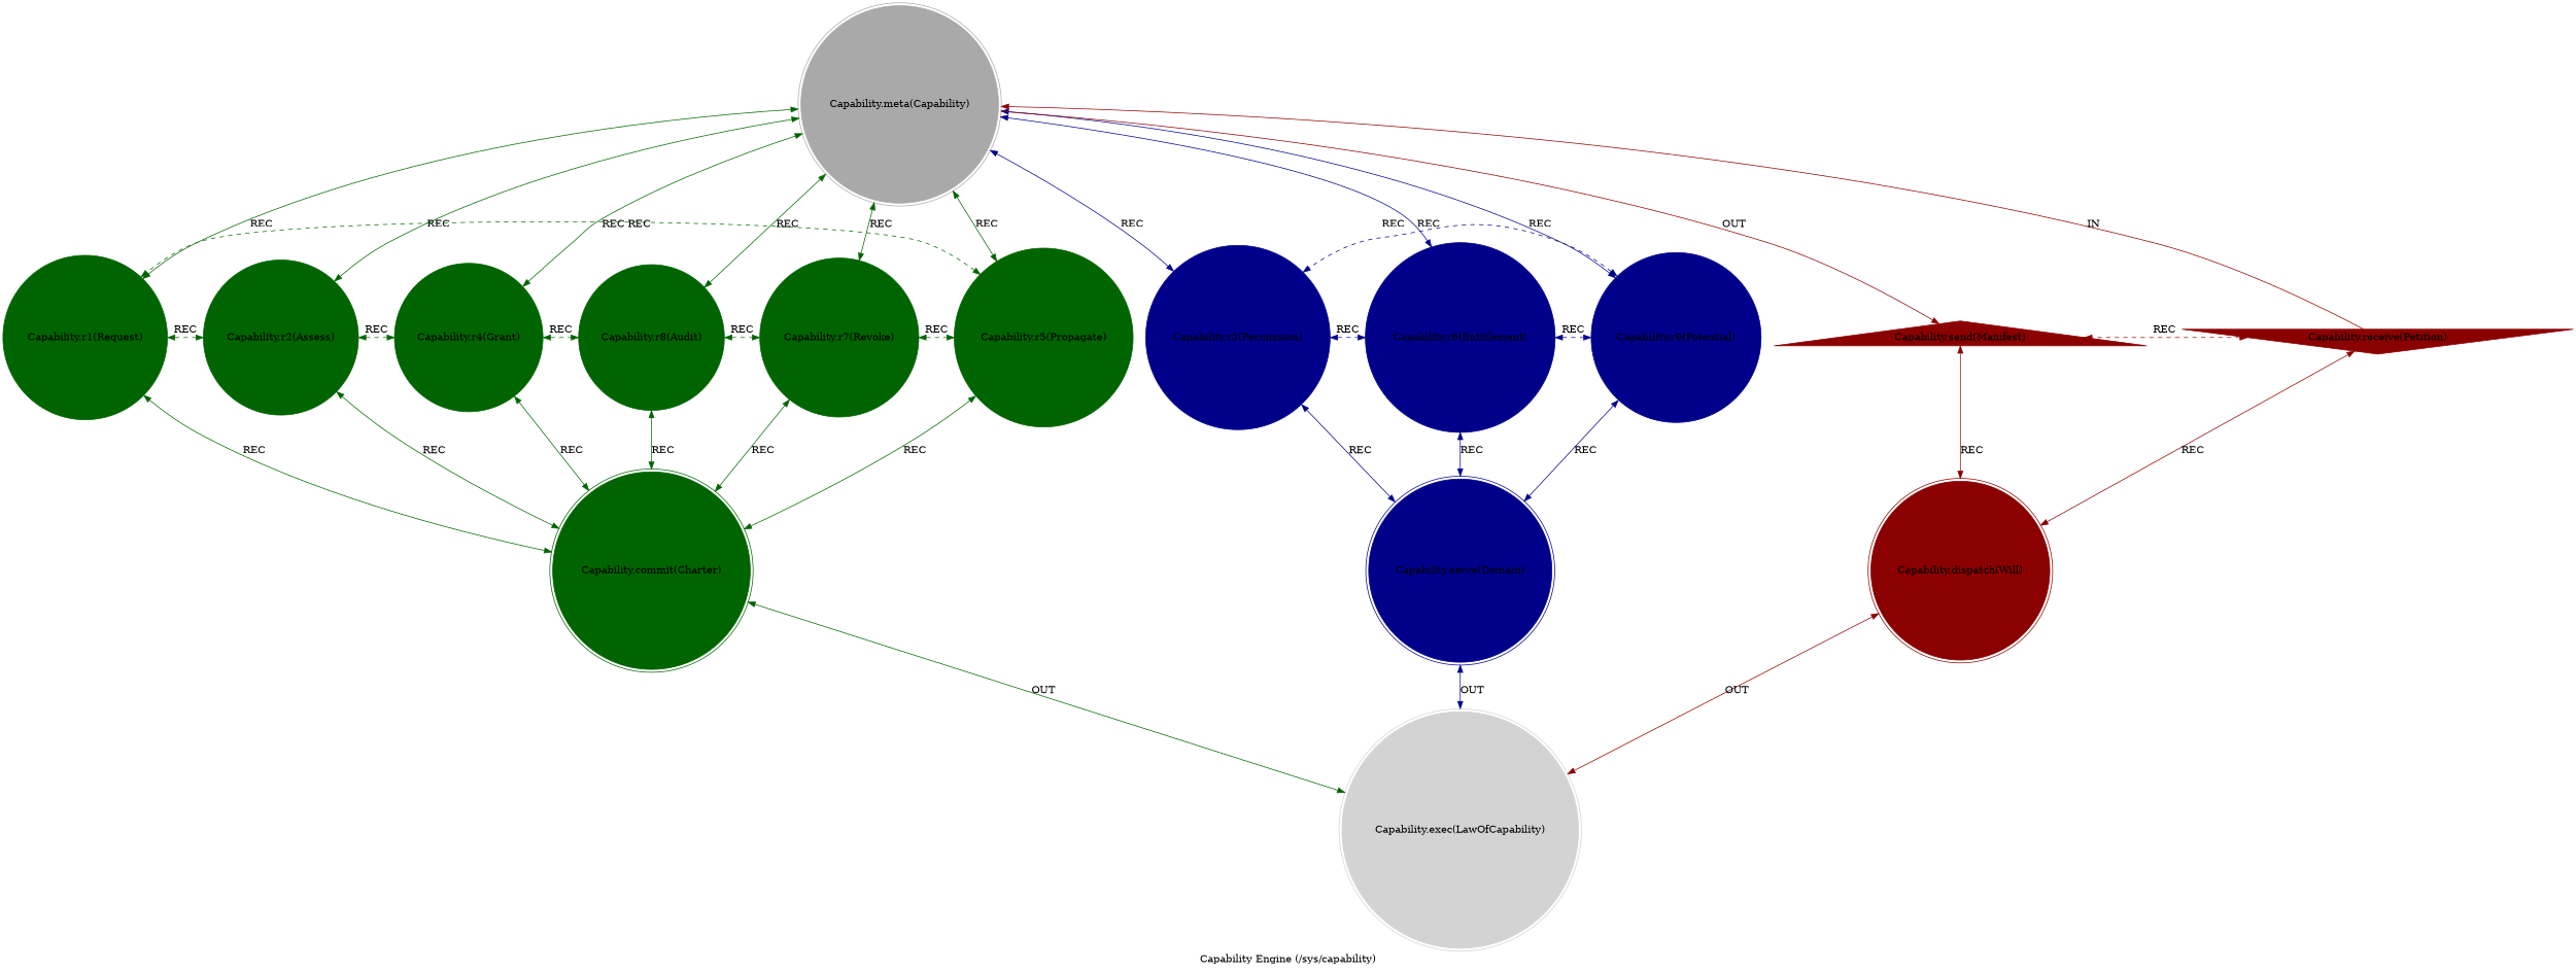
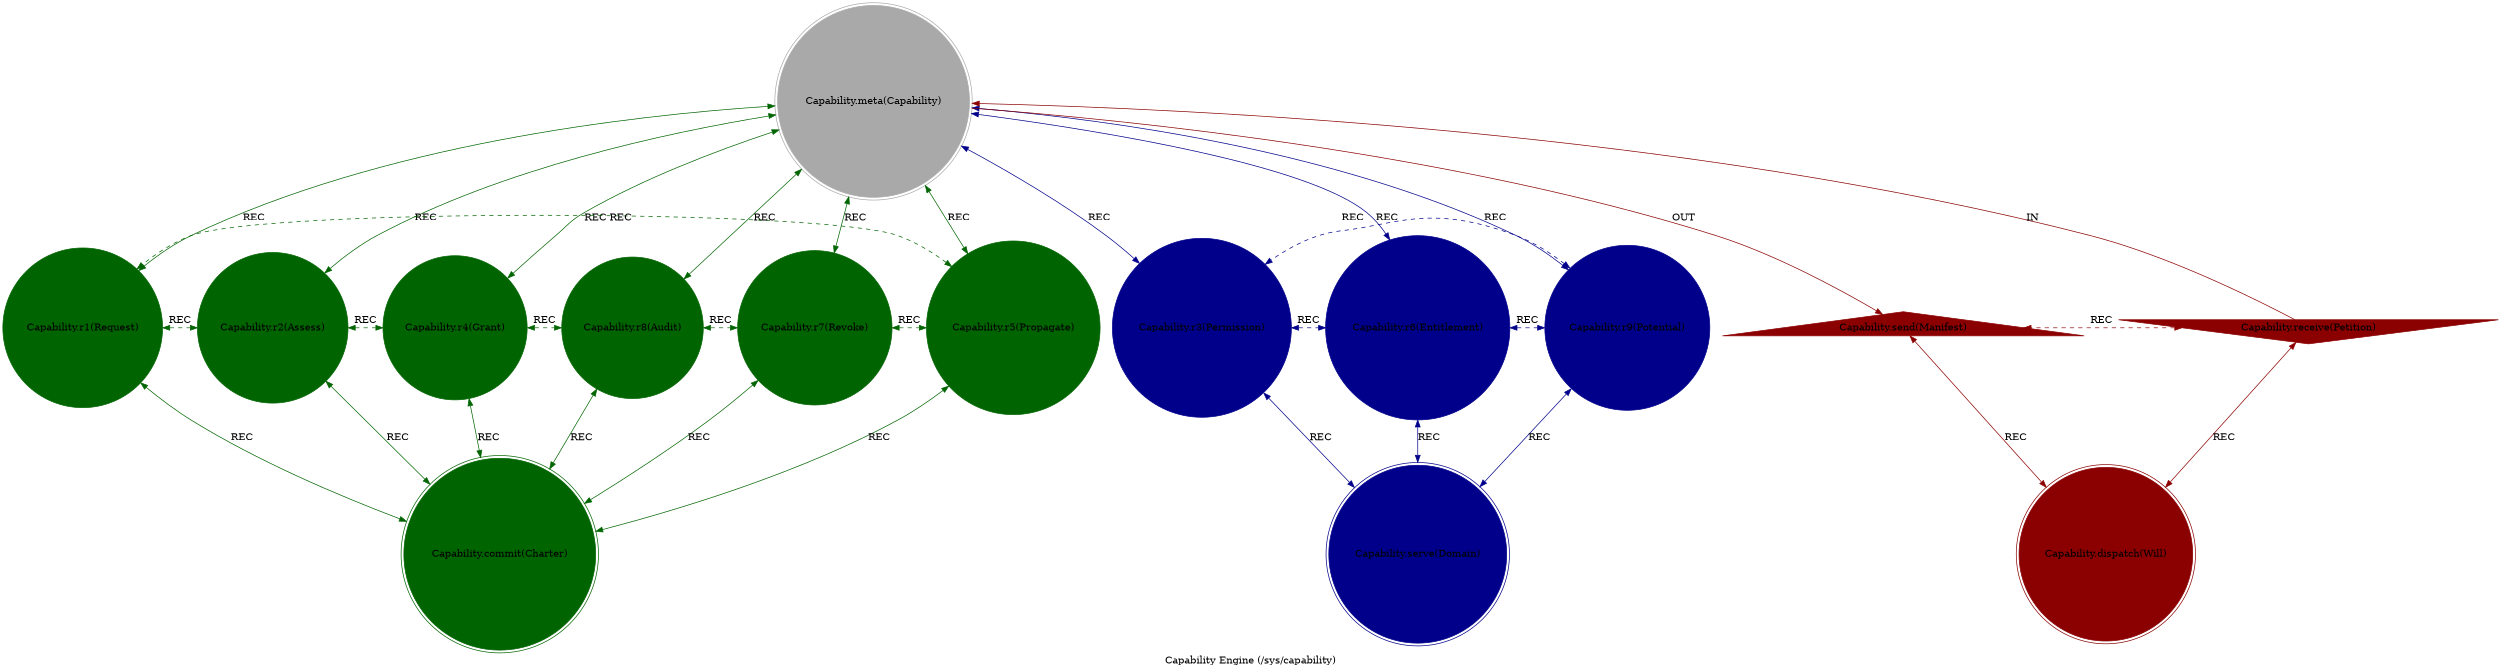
  strict digraph {
    color=lightgray
    label="Capability Engine (/sys/capability)"
    style=filled
    node [color=darkgreen shape=circle style=filled]
    edge [color=darkgreen dir=both]
    n1 [color=darkgray label="Capability.meta(Capability)" shape=doublecircle]
    n2 [label="Capability.r1(Request)"]
    n3 [label="Capability.r2(Assess)"]
    n4 [label="Capability.r4(Grant)"]
    n5 [label="Capability.r8(Audit)"]
    n6 [label="Capability.r7(Revoke)"]
    n7 [label="Capability.r5(Propagate)"]
    n8 [color=darkblue label="Capability.r3(Permission)"]
    n9 [color=darkblue label="Capability.r6(Entitlement)"]
    n10 [color=darkblue label="Capability.r9(Potential)"]
    n11 [color=darkred label="Capability.send(Manifest)" shape=triangle]
    n12 [label="Capability.commit(Charter)" shape=doublecircle]
    n13 [color=darkblue label="Capability.serve(Domain)" shape=doublecircle]
    n14 [color=darkred label="Capability.receive(Petition)" shape=invtriangle]
    n15 [color=darkred label="Capability.dispatch(Will)" shape=doublecircle]
-   n16 [color=lightgray label="Capability.exec(LawOfCapability)" shape=doublecircle]
    n1 -> n2 [label=REC]
    n1 -> n3 [label=REC]
    n1 -> n4 [label=REC]
    n1 -> n5 [label=REC]
    n1 -> n6 [label=REC]
    n1 -> n7 [label=REC]
    n1 -> n8 [color=darkblue label=REC]
    n1 -> n9 [color=darkblue label=REC]
    n1 -> n10 [color=darkblue label=REC]
    n1 -> n11 [color=darkred label=OUT dir=""]
    n2 -> n3 [constraint=false label=REC style=dashed]
    n2 -> n12 [label=REC]
    n3 -> n4 [constraint=false label=REC style=dashed]
    n3 -> n12 [label=REC]
    n4 -> n5 [constraint=false label=REC style=dashed]
    n4 -> n12 [label=REC]
    n5 -> n6 [constraint=false label=REC style=dashed]
    n5 -> n12 [label=REC]
    n6 -> n7 [constraint=false label=REC style=dashed]
    n6 -> n12 [label=REC]
    n7 -> n2 [constraint=false label=REC style=dashed]
    n7 -> n12 [label=REC]
    n8 -> n9 [color=darkblue constraint=false label=REC style=dashed]
    n8 -> n13 [color=darkblue label=REC]
    n9 -> n10 [color=darkblue constraint=false label=REC style=dashed]
    n9 -> n13 [color=darkblue label=REC]
    n10 -> n8 [color=darkblue constraint=false label=REC style=dashed]
    n10 -> n13 [color=darkblue label=REC]
    n11 -> n15 [color=darkred label=REC]
-   n12 -> n16 [label=OUT]
-   n13 -> n16 [color=darkblue label=OUT]
    n14 -> n1 [color=darkred constraint=false label=IN dir=""]
    n14 -> n11 [color=darkred constraint=false label=REC style=dashed]
    n14 -> n15 [color=darkred label=REC]
-   n15 -> n16 [color=darkred label=OUT]
  }
